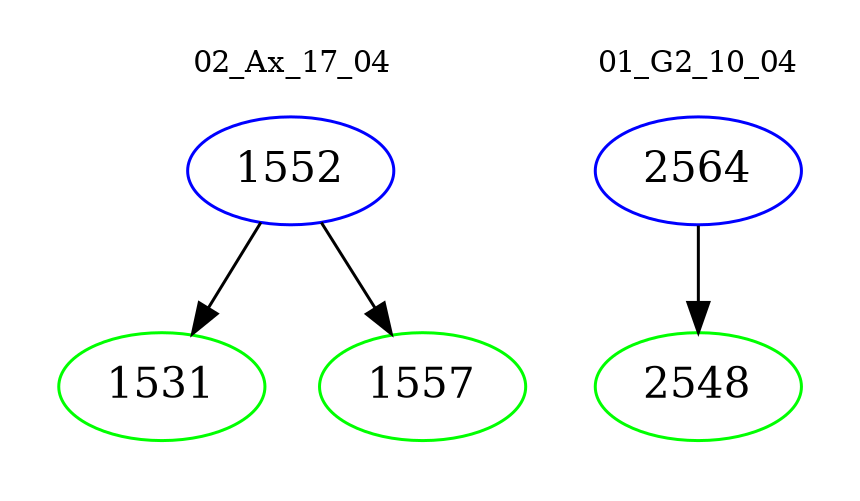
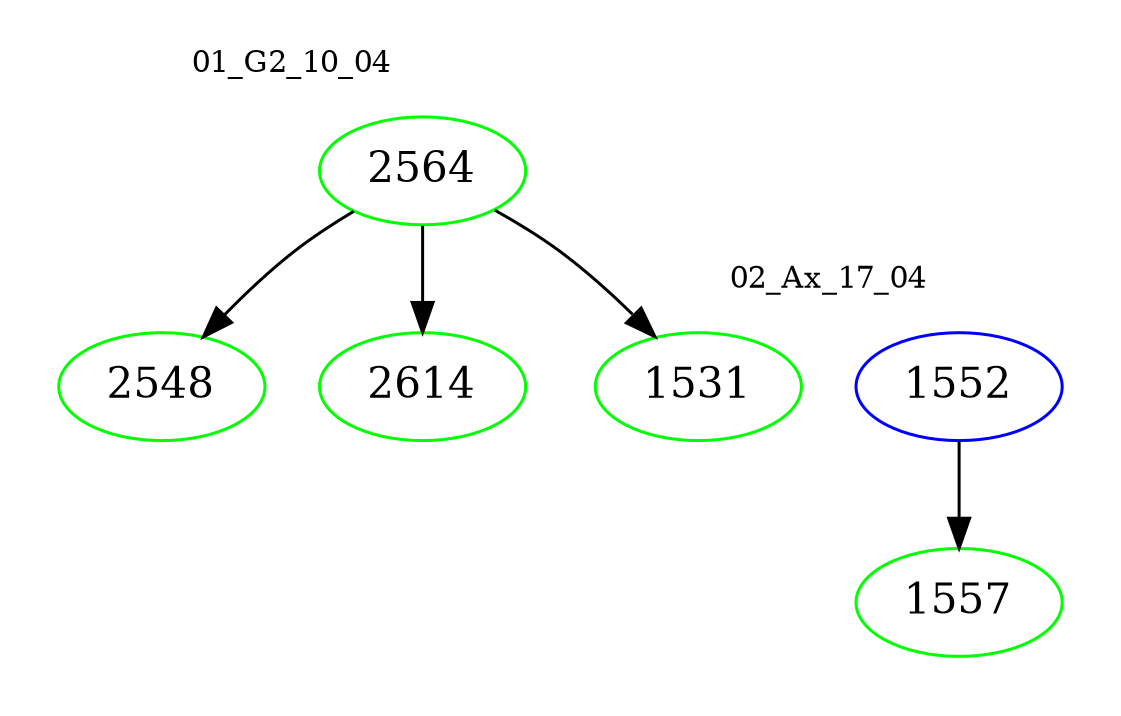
  digraph {
    node [color=green]
    edge [color=black]
    n1 [color=blue label=1552]
    n2 [label=1531]
    n3 [label=1557]
-   n4 [color=blue label=2564]
+   n4 [label=2564]
    n5 [label=2548]
+   n6 [label=2614]
    subgraph cluster_1 {
      color=white
      fontsize=10
      label="02_Ax_17_04"
      n1
      n2
      n3
    }
    subgraph cluster_2 {
      color=white
      fontsize=10
      label="01_G2_10_04"
      n4
      n5
+     n6
    }
-   n1 -> n2
+   n4 -> n2
    n1 -> n3
    n4 -> n5
+   n4 -> n6
  }
